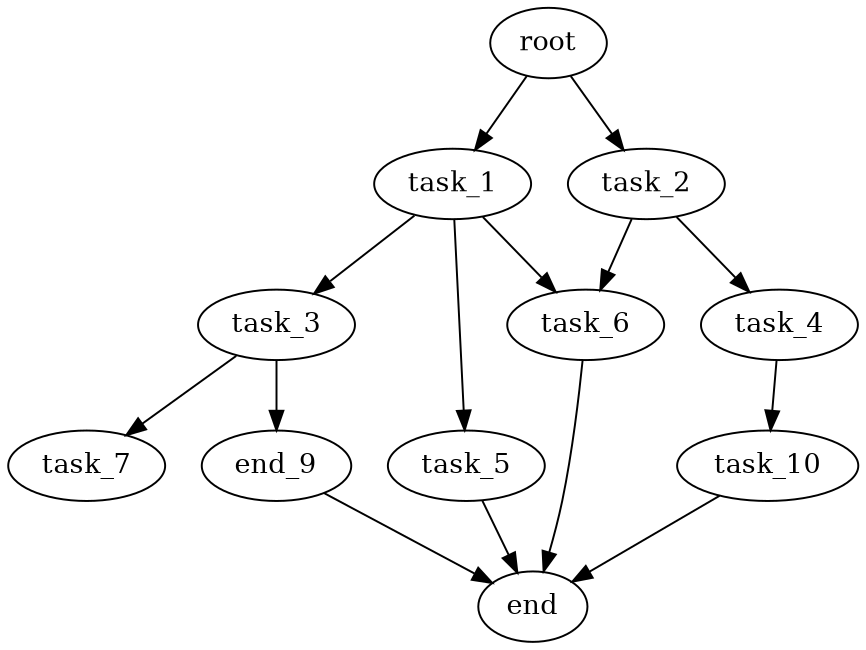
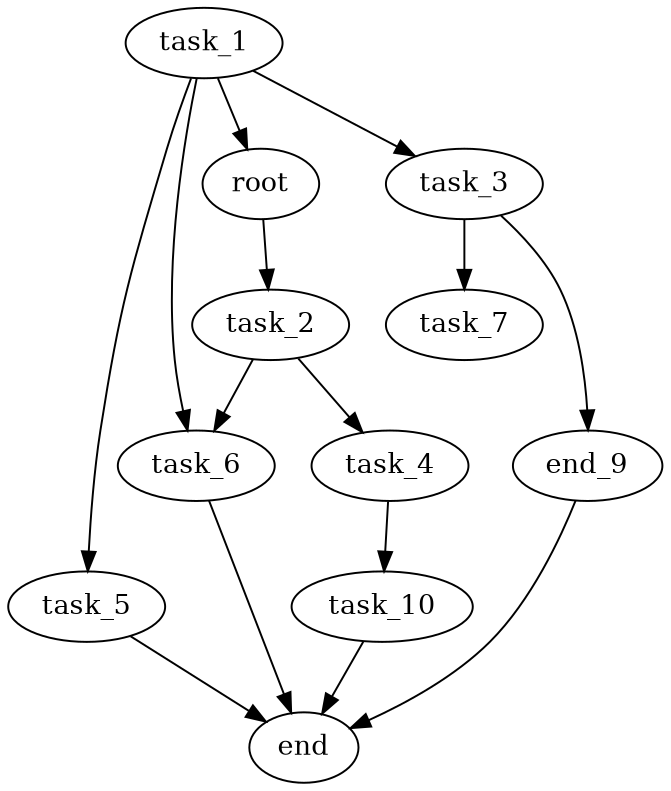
  digraph {
    root
    task_1
    task_2
    task_3
    task_5
    task_6
    task_4
    task_7
    n9 [label=end_9]
    end
    task_10
-   root -> task_1
+   task_1 -> root
    root -> task_2
    task_1 -> task_3
    task_1 -> task_5
    task_1 -> task_6
    task_2 -> task_6
    task_2 -> task_4
    task_3 -> task_7
    task_3 -> n9
    task_5 -> end
    task_6 -> end
    task_4 -> task_10
    n9 -> end
    task_10 -> end
  }
